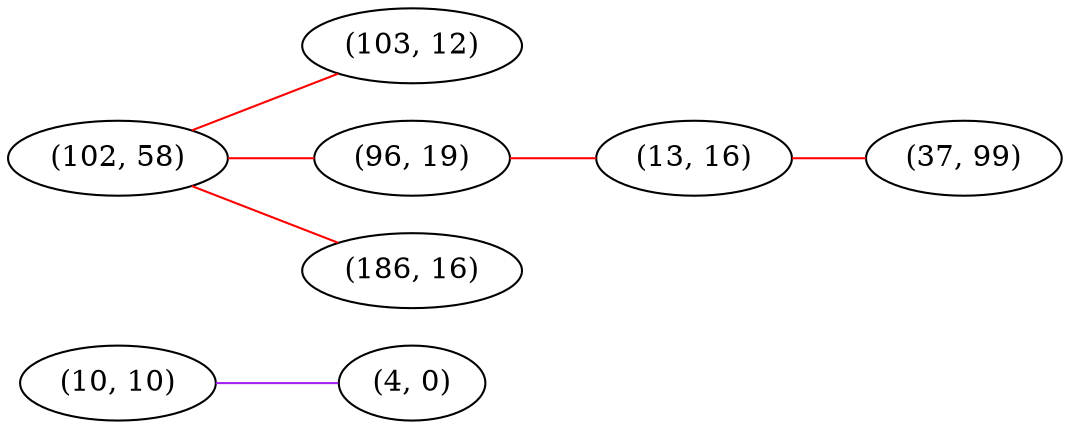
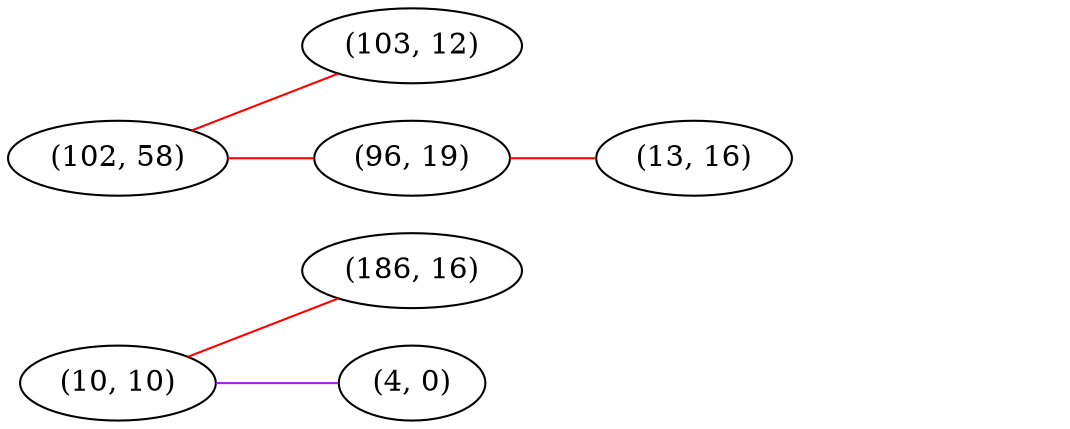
  graph {
    rankdir=LR
    edge [color=red weight=1]
    n1 [label="(102, 58)"]
    "(103, 12)"
    "(96, 19)"
    "(186, 16)"
    "(13, 16)"
    n6 [label="(4, 0)"]
    "(10, 10)"
-   "(37, 99)"
    n1 -- "(103, 12)"
    n1 -- "(96, 19)"
-   n1 -- "(186, 16)"
+   "(10, 10)" -- "(186, 16)"
    "(96, 19)" -- "(13, 16)"
-   "(13, 16)" -- "(37, 99)"
    "(10, 10)" -- n6 [color=purple weight=4]
  }
